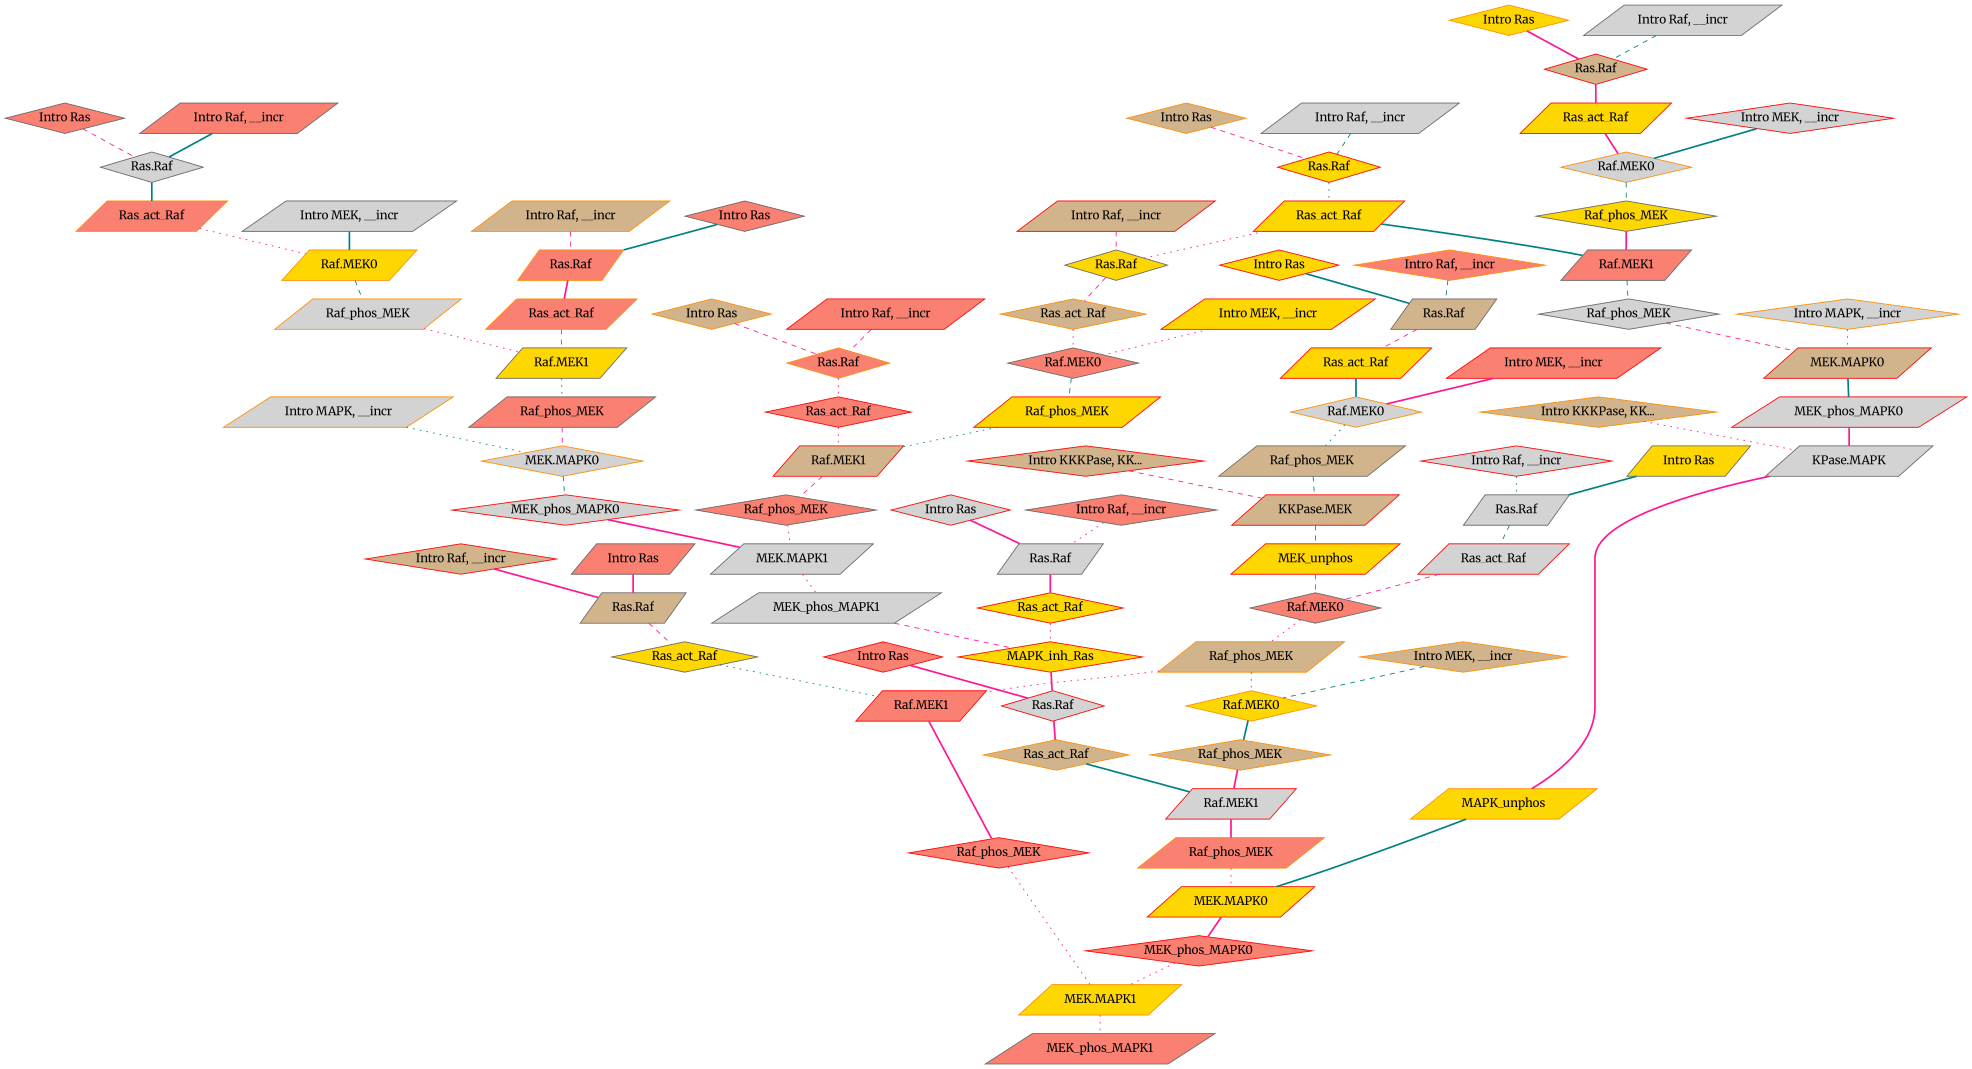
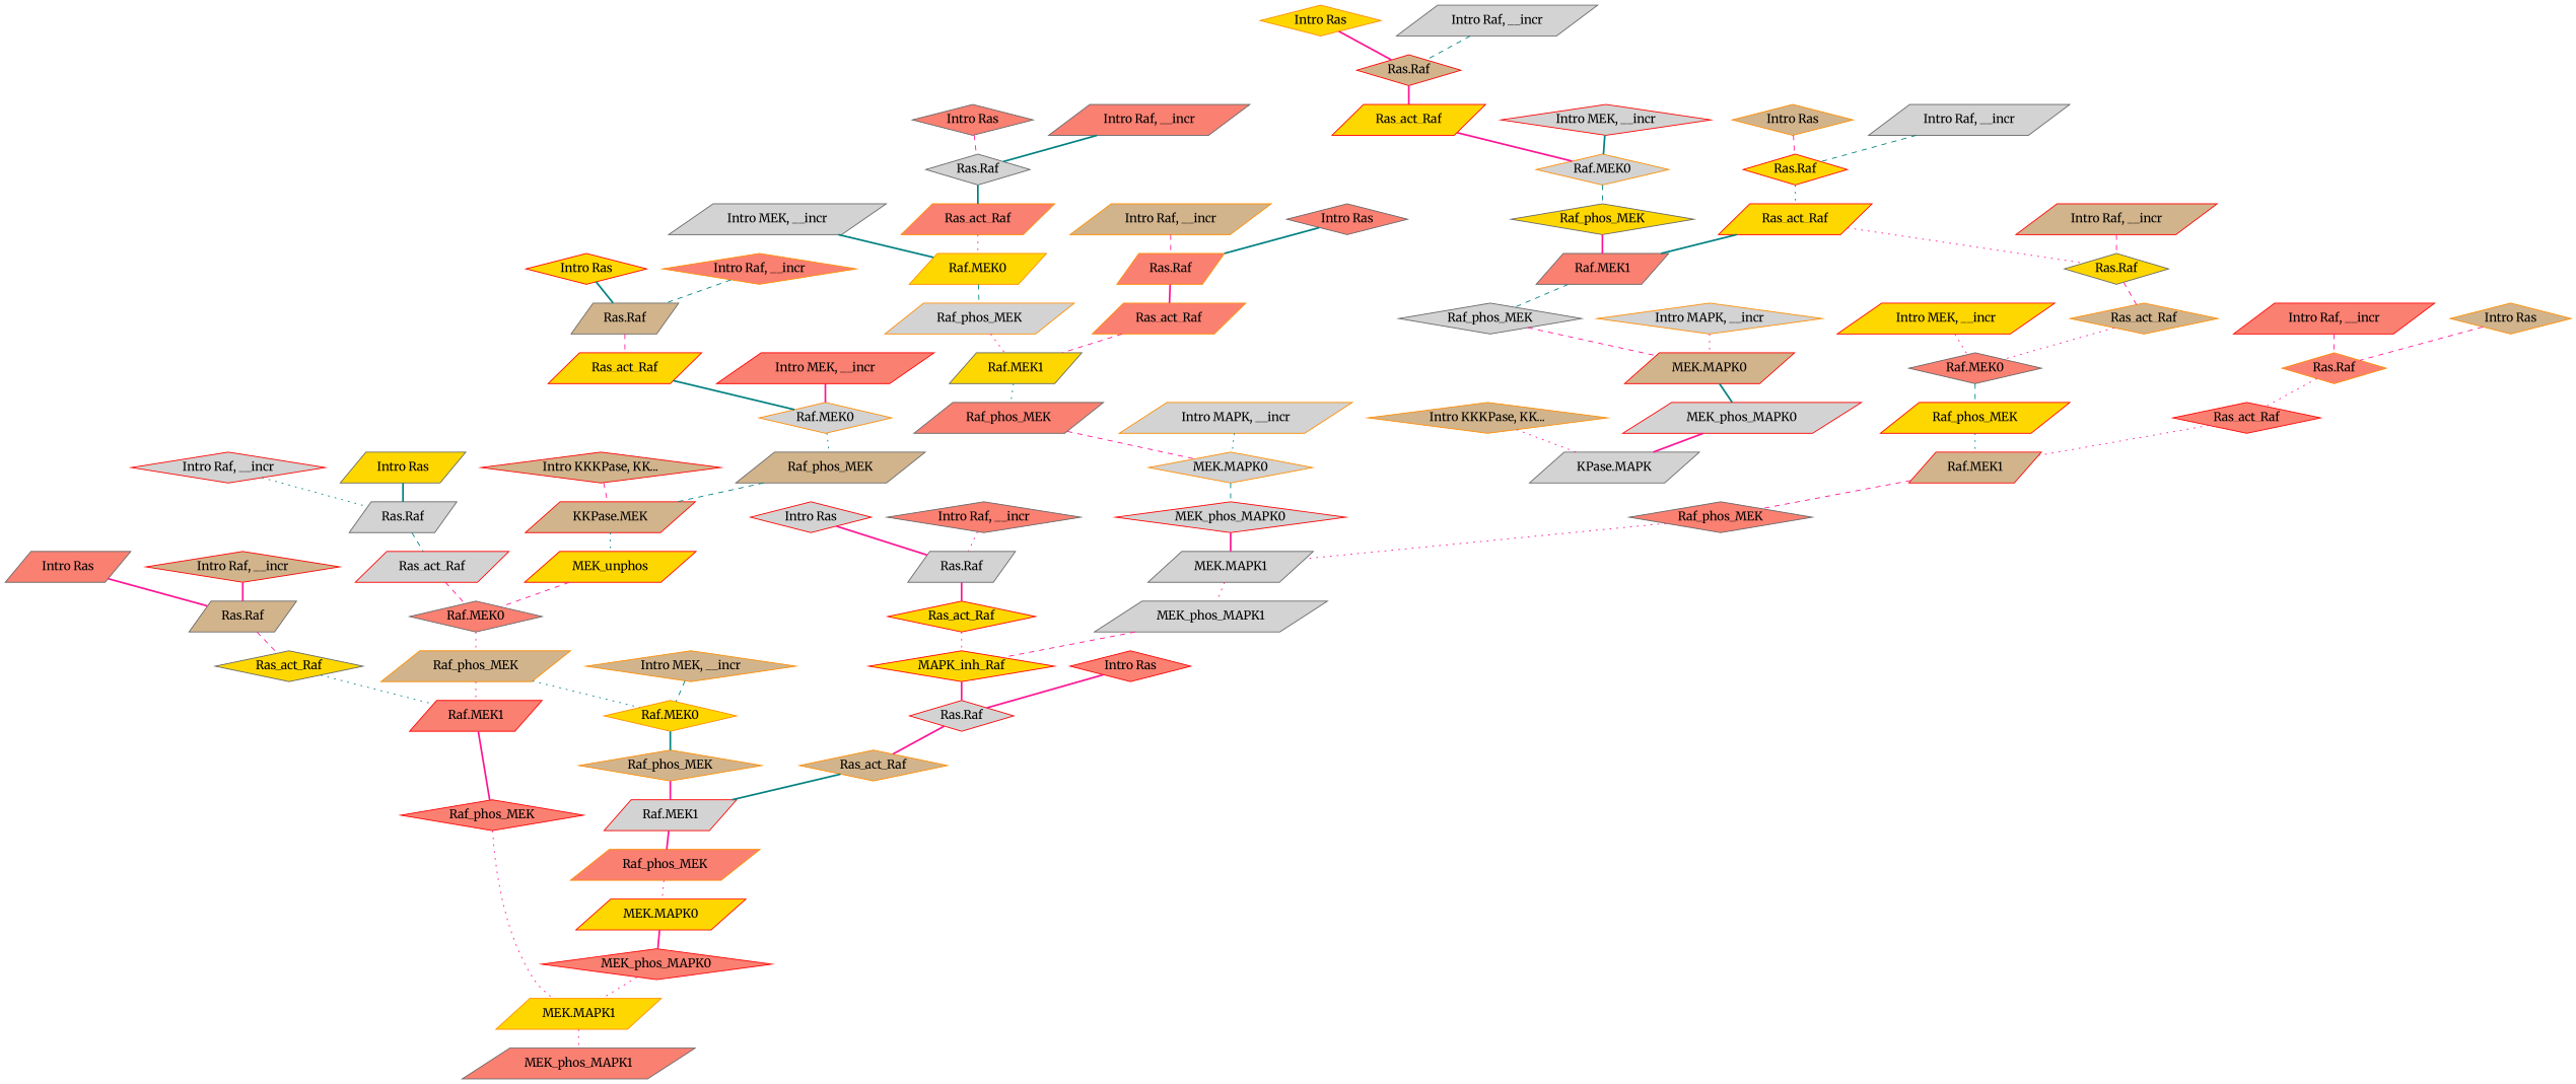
  digraph {
    fontname=Merriweather
    rankdir=TB
    ranksep=0.30
    node [color=red fillcolor=salmon fontname=Merriweather shape=parallelogram style=filled]
    edge [color=deeppink dir=none fontname=Merriweather style=bold]
    n1 [label="Intro Ras" shape=diamond]
    n2 [fillcolor=lightgrey label="Ras.Raf" shape=diamond]
    n3 [color=darkorange fillcolor=tan label=Ras_act_Raf shape=diamond]
    n4 [color=gray40 label="Intro Ras" shape=diamond]
    n5 [color=gray40 fillcolor=lightgrey label="Ras.Raf" shape=diamond]
    n6 [color=darkorange label=Ras_act_Raf]
    n7 [color=gray40 label="Intro Ras"]
    n8 [color=gray40 fillcolor=tan label="Ras.Raf"]
    n9 [color=gray40 fillcolor=gold label=Ras_act_Raf shape=diamond]
    n10 [color=darkorange fillcolor=tan label="Intro Ras" shape=diamond]
    n11 [color=darkorange label="Ras.Raf" shape=diamond]
    n12 [label=Ras_act_Raf shape=diamond]
    n13 [color=darkorange fillcolor=tan label="Intro Ras" shape=diamond]
    n14 [fillcolor=gold label="Ras.Raf" shape=diamond]
    n15 [fillcolor=gold label=Ras_act_Raf]
    n16 [color=gray40 label="Intro Ras" shape=diamond]
    n17 [color=darkorange label="Ras.Raf"]
    n18 [color=darkorange label=Ras_act_Raf]
    n19 [color=darkorange fillcolor=gold label="Intro Ras" shape=diamond]
    n20 [fillcolor=tan label="Ras.Raf" shape=diamond]
    n21 [fillcolor=gold label=Ras_act_Raf]
    n22 [color=gray40 fillcolor=gold label="Intro Ras"]
    n23 [color=gray40 fillcolor=lightgrey label="Ras.Raf"]
    n24 [fillcolor=lightgrey label=Ras_act_Raf]
    n25 [fillcolor=lightgrey label="Intro Ras" shape=diamond]
    n26 [color=gray40 fillcolor=lightgrey label="Ras.Raf"]
    n27 [fillcolor=gold label=Ras_act_Raf shape=diamond]
    n28 [fillcolor=gold label="Intro Ras" shape=diamond]
    n29 [color=gray40 fillcolor=tan label="Ras.Raf"]
    n30 [fillcolor=gold label=Ras_act_Raf]
    n31 [color=gray40 fillcolor=lightgrey label="Intro Raf, __incr"]
    n32 [color=gray40 label="Intro Raf, __incr" shape=diamond]
    n33 [fillcolor=lightgrey label="Intro Raf, __incr" shape=diamond]
    n34 [color=gray40 fillcolor=lightgrey label="Intro Raf, __incr"]
    n35 [color=darkorange label="Intro Raf, __incr" shape=diamond]
    n36 [label="Intro Raf, __incr"]
    n37 [color=darkorange fillcolor=tan label="Intro Raf, __incr"]
    n38 [fillcolor=tan label="Intro Raf, __incr" shape=diamond]
    n39 [color=gray40 label="Intro Raf, __incr"]
    n40 [fillcolor=tan label="Intro Raf, __incr"]
    n41 [color=gray40 fillcolor=gold label="Ras.Raf" shape=diamond]
    n42 [color=darkorange fillcolor=tan label=Ras_act_Raf shape=diamond]
    n43 [fillcolor=lightgrey label="Intro MEK, __incr" shape=diamond]
    n44 [color=darkorange fillcolor=lightgrey label="Raf.MEK0" shape=diamond]
    n45 [color=gray40 fillcolor=gold label=Raf_phos_MEK shape=diamond]
    n46 [label="Intro MEK, __incr"]
    n47 [color=darkorange fillcolor=lightgrey label="Raf.MEK0" shape=diamond]
    n48 [color=gray40 fillcolor=tan label=Raf_phos_MEK]
    n49 [color=gray40 fillcolor=lightgrey label="Intro MEK, __incr"]
    n50 [color=darkorange fillcolor=gold label="Raf.MEK0"]
    n51 [color=darkorange fillcolor=lightgrey label=Raf_phos_MEK]
    n52 [color=darkorange fillcolor=tan label="Intro MEK, __incr" shape=diamond]
    n53 [color=darkorange fillcolor=gold label="Raf.MEK0" shape=diamond]
    n54 [color=darkorange fillcolor=tan label=Raf_phos_MEK shape=diamond]
    n55 [fillcolor=gold label="Intro MEK, __incr"]
    n56 [color=gray40 label="Raf.MEK0" shape=diamond]
    n57 [fillcolor=gold label=Raf_phos_MEK]
    n58 [color=darkorange fillcolor=lightgrey label="Intro MAPK, __incr" shape=diamond]
    n59 [fillcolor=tan label="MEK.MAPK0"]
    n60 [fillcolor=lightgrey label=MEK_phos_MAPK0]
    n61 [color=darkorange fillcolor=lightgrey label="Intro MAPK, __incr"]
    n62 [color=darkorange fillcolor=lightgrey label="MEK.MAPK0" shape=diamond]
    n63 [fillcolor=lightgrey label=MEK_phos_MAPK0 shape=diamond]
    n64 [fillcolor=tan label="Intro KKKPase, KK..." shape=diamond]
    n65 [fillcolor=tan label="KKPase.MEK"]
    n66 [fillcolor=gold label=MEK_unphos]
    n67 [color=darkorange fillcolor=tan label="Intro KKKPase, KK..." shape=diamond]
    n68 [color=gray40 fillcolor=lightgrey label="KPase.MAPK"]
-   n69 [color=darkorange fillcolor=gold label=MAPK_unphos]
    n70 [color=gray40 fillcolor=gold label="Raf.MEK1"]
    n71 [color=gray40 label="Raf.MEK1"]
-   n72 [fillcolor=gold label=MAPK_inh_Ras shape=diamond]
+   n72 [fillcolor=gold label=MAPK_inh_Raf shape=diamond]
    n73 [fillcolor=tan label="Raf.MEK1"]
    n74 [color=gray40 label=Raf_phos_MEK]
    n75 [color=gray40 label=Raf_phos_MEK shape=diamond]
    n76 [color=gray40 fillcolor=lightgrey label=Raf_phos_MEK shape=diamond]
    n77 [color=gray40 label="Raf.MEK0" shape=diamond]
    n78 [label="Raf.MEK1"]
    n79 [fillcolor=gold label="MEK.MAPK0"]
    n80 [label=Raf_phos_MEK shape=diamond]
    n81 [color=darkorange fillcolor=tan label=Raf_phos_MEK]
    n82 [color=gray40 fillcolor=lightgrey label="MEK.MAPK1"]
    n83 [color=gray40 fillcolor=lightgrey label=MEK_phos_MAPK1]
    n84 [fillcolor=lightgrey label="Raf.MEK1"]
    n85 [color=darkorange fillcolor=gold label="MEK.MAPK1"]
    n86 [color=gray40 label=MEK_phos_MAPK1]
    n87 [color=darkorange label=Raf_phos_MEK]
    n88 [label=MEK_phos_MAPK0 shape=diamond]
    n1 -> n2
    n2 -> n3
    n3 -> n84 [color=teal]
    n4 -> n5 [style=dashed]
    n5 -> n6 [color=teal]
    n6 -> n50 [style=dotted]
    n7 -> n8
    n8 -> n9 [style=dashed]
    n9 -> n78 [color=teal style=dotted]
    n10 -> n11 [style=dashed]
    n11 -> n12 [style=dotted]
    n12 -> n73 [style=dotted]
    n13 -> n14 [style=dashed]
    n14 -> n15 [color=teal style=dotted]
    n15 -> n41 [style=dotted]
    n15 -> n71 [color=teal]
    n16 -> n17 [color=teal]
    n17 -> n18
    n18 -> n70 [style=dashed]
    n19 -> n20
    n20 -> n21
    n21 -> n44
    n22 -> n23 [color=teal]
    n23 -> n24 [color=teal style=dashed]
    n24 -> n77 [style=dashed]
    n25 -> n26
    n26 -> n27
    n27 -> n72 [style=dotted]
    n28 -> n29 [color=teal]
    n29 -> n30 [style=dashed]
    n30 -> n47 [color=teal]
    n31 -> n14 [color=teal style=dashed]
    n32 -> n26 [style=dotted]
    n33 -> n23 [color=teal style=dotted]
    n34 -> n20 [color=teal style=dashed]
    n35 -> n29 [color=teal style=dashed]
    n36 -> n11 [style=dashed]
    n37 -> n17 [style=dashed]
    n38 -> n8
    n39 -> n5 [color=teal]
    n40 -> n41 [style=dashed]
    n41 -> n42 [style=dashed]
    n42 -> n56 [style=dotted]
    n43 -> n44 [color=teal]
    n44 -> n45 [color=teal style=dashed]
    n45 -> n71
    n46 -> n47
    n47 -> n48 [color=teal style=dotted]
    n48 -> n65 [color=teal style=dashed]
    n49 -> n50 [color=teal]
    n50 -> n51 [color=teal style=dashed]
    n51 -> n70 [style=dotted]
    n52 -> n53 [color=teal style=dashed]
    n53 -> n54 [color=teal]
    n54 -> n84
    n55 -> n56 [style=dotted]
    n56 -> n57 [color=teal style=dashed]
    n57 -> n73 [color=teal style=dotted]
    n58 -> n59 [style=dotted]
    n59 -> n60 [color=teal]
    n60 -> n68
    n61 -> n62 [color=teal style=dotted]
    n62 -> n63 [color=teal style=dashed]
    n63 -> n82
    n64 -> n65 [style=dashed]
-   n65 -> n66 [color=teal style=dashed]
+   n65 -> n66 [color=teal style=dotted]
    n66 -> n77 [style=dashed]
    n67 -> n68 [style=dotted]
-   n68 -> n69
-   n69 -> n79 [color=teal]
    n70 -> n74 [color=teal style=dotted]
    n71 -> n76 [color=teal style=dashed]
    n72 -> n2
    n73 -> n75 [style=dashed]
    n74 -> n62 [style=dashed]
    n75 -> n82 [style=dotted]
    n76 -> n59 [style=dashed]
    n77 -> n81 [style=dotted]
    n78 -> n80
    n79 -> n88
    n80 -> n85 [style=dotted]
    n81 -> n53 [color=teal style=dotted]
    n81 -> n78 [style=dotted]
    n82 -> n83 [style=dotted]
    n83 -> n72 [style=dashed]
    n84 -> n87
    n85 -> n86 [style=dotted]
    n87 -> n79 [style=dotted]
    n88 -> n85 [style=dotted]
  }
